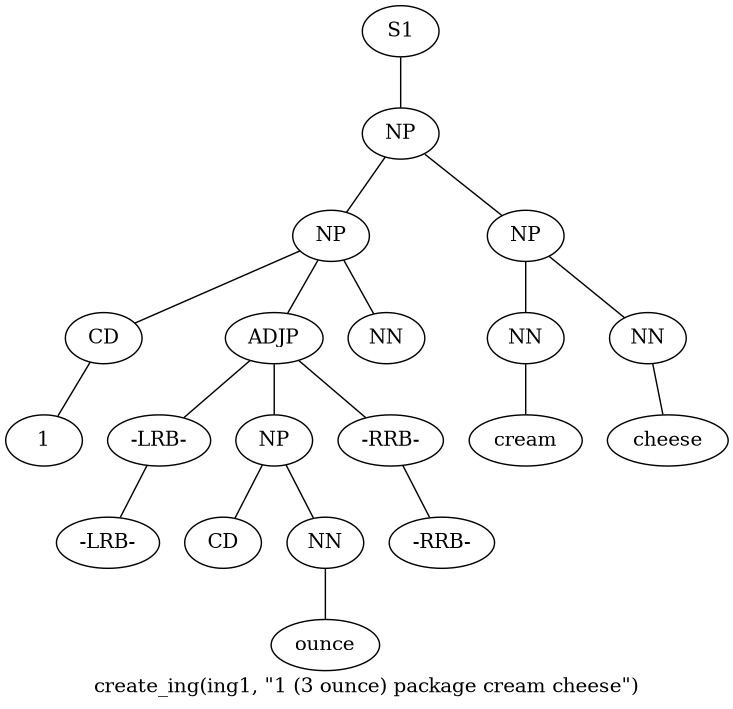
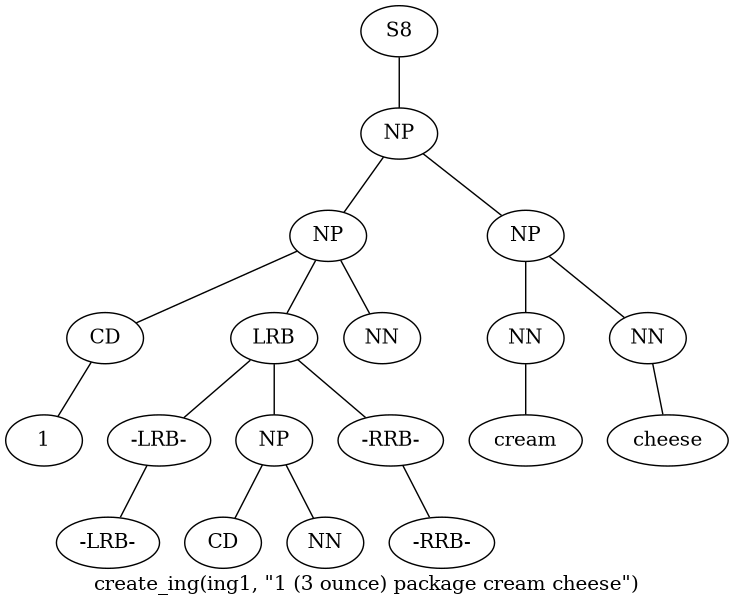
  graph {
    label="create_ing(ing1, \"1 (3 ounce) package cream cheese\")"
-   n1 [label=S1]
+   n1 [label=S8]
    n2 [label=NP]
    n3 [label=NP]
    n4 [label=NP]
    n5 [label=CD]
-   n6 [label=ADJP]
+   n6 [label=LRB]
    n7 [label=NN]
    n8 [label=NN]
    n9 [label=NN]
    n10 [label=1]
    n11 [label="-LRB-"]
    n12 [label=NP]
    n13 [label="-RRB-"]
    n14 [label="-LRB-"]
    n15 [label=CD]
    n16 [label=NN]
    n17 [label="-RRB-"]
-   n18 [label=ounce]
    n19 [label=cream]
    n20 [label=cheese]
    n1 -- n2
    n2 -- n3
    n2 -- n4
    n3 -- n5
    n3 -- n6
    n3 -- n7
    n4 -- n8
    n4 -- n9
    n5 -- n10
    n6 -- n11
    n6 -- n12
    n6 -- n13
    n8 -- n19
    n9 -- n20
    n11 -- n14
    n12 -- n15
    n12 -- n16
    n13 -- n17
-   n16 -- n18
  }
